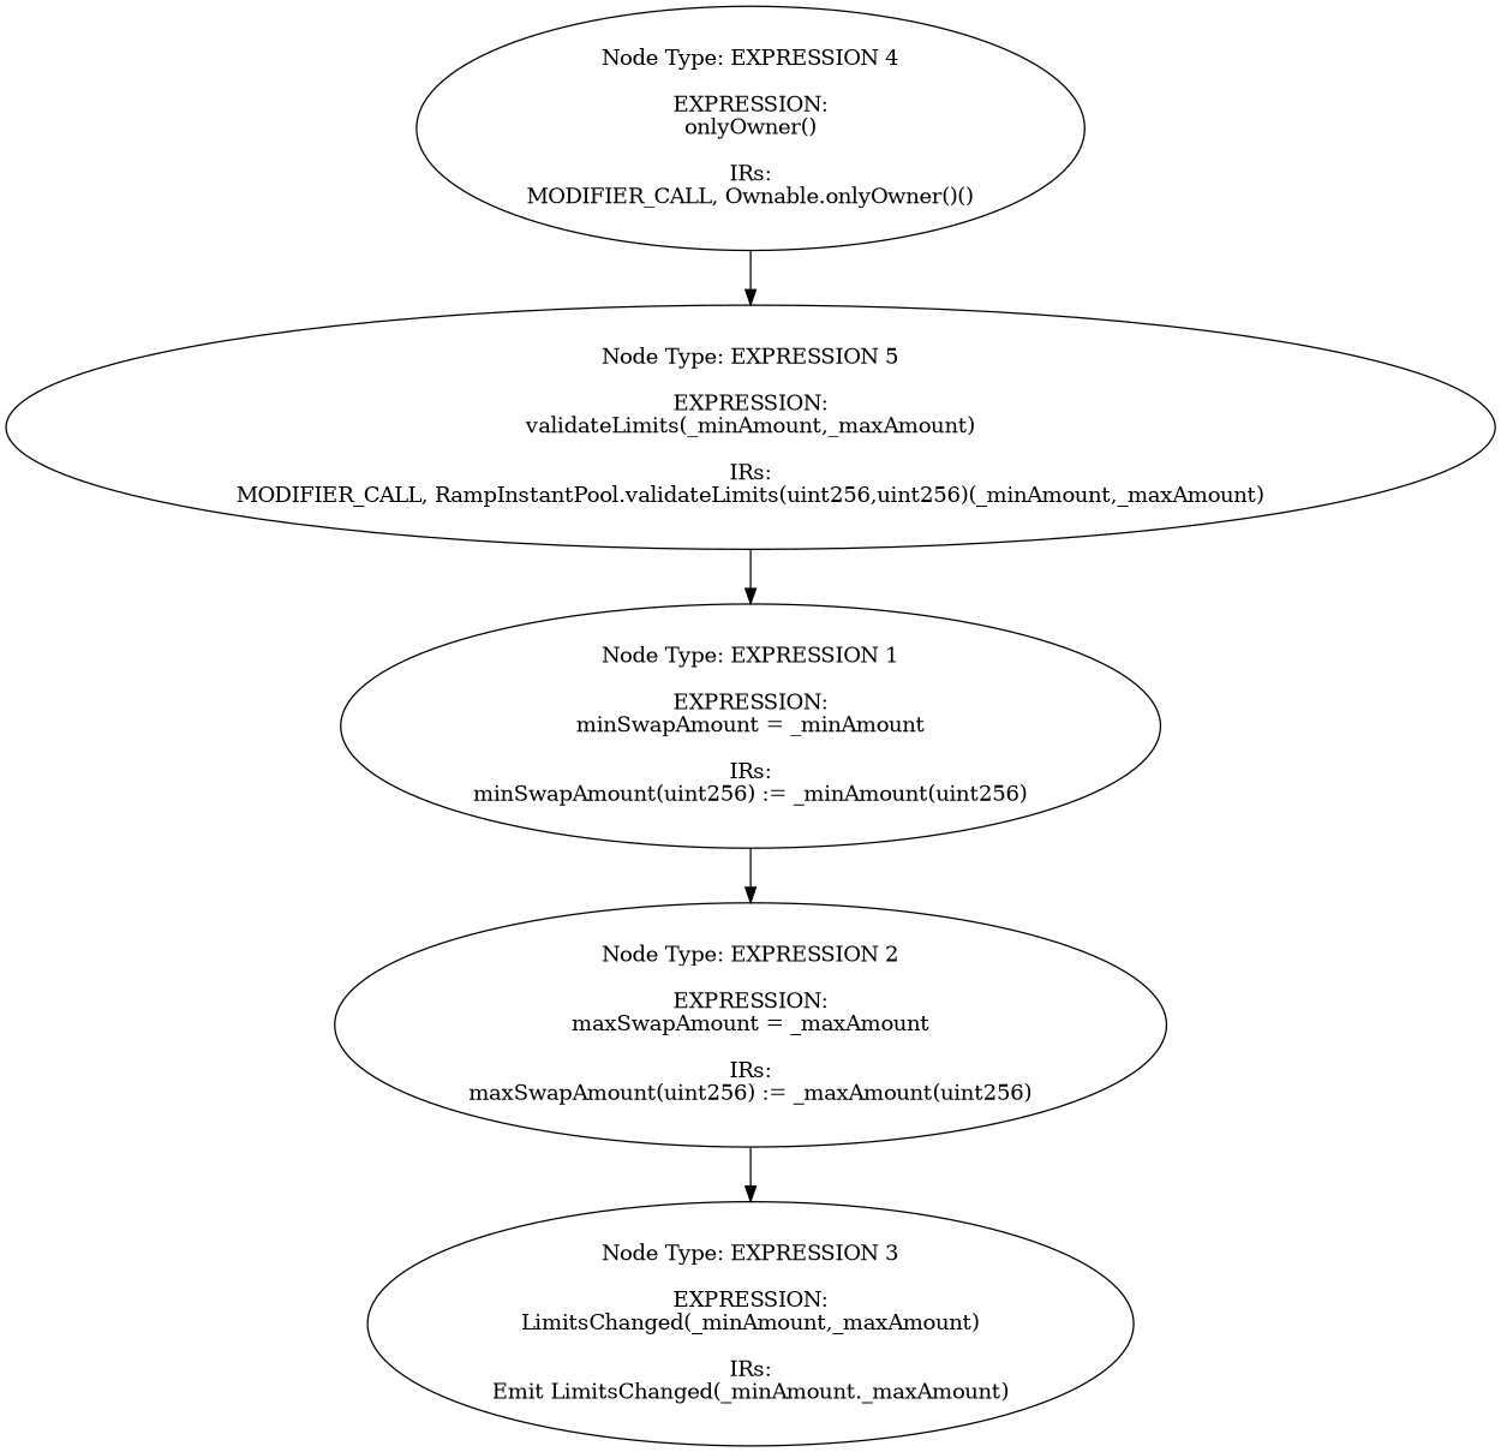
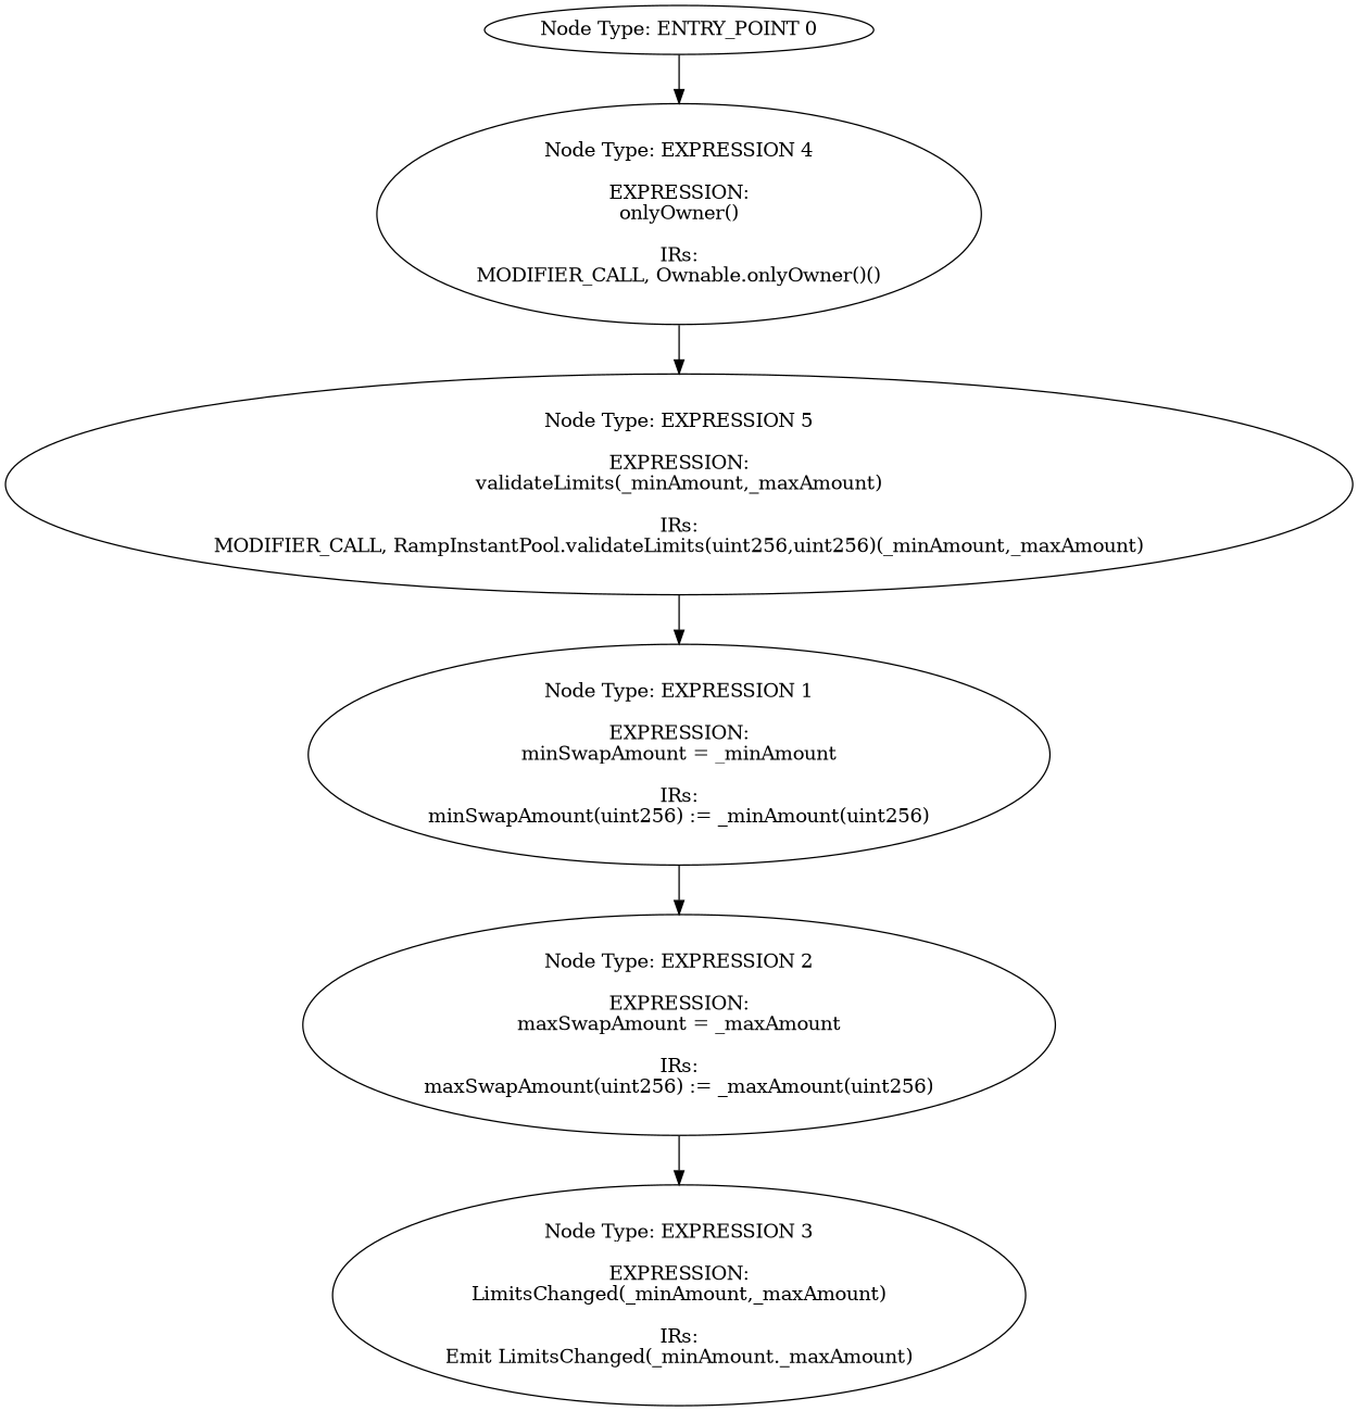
  digraph {
+   n1 [label="Node Type: ENTRY_POINT 0\n"]
    n2 [label="Node Type: EXPRESSION 4\n\nEXPRESSION:\nonlyOwner()\n\nIRs:\nMODIFIER_CALL, Ownable.onlyOwner()()"]
    n3 [label="Node Type: EXPRESSION 5\n\nEXPRESSION:\nvalidateLimits(_minAmount,_maxAmount)\n\nIRs:\nMODIFIER_CALL, RampInstantPool.validateLimits(uint256,uint256)(_minAmount,_maxAmount)"]
    n4 [label="Node Type: EXPRESSION 1\n\nEXPRESSION:\nminSwapAmount = _minAmount\n\nIRs:\nminSwapAmount(uint256) := _minAmount(uint256)"]
    n5 [label="Node Type: EXPRESSION 2\n\nEXPRESSION:\nmaxSwapAmount = _maxAmount\n\nIRs:\nmaxSwapAmount(uint256) := _maxAmount(uint256)"]
    n6 [label="Node Type: EXPRESSION 3\n\nEXPRESSION:\nLimitsChanged(_minAmount,_maxAmount)\n\nIRs:\nEmit LimitsChanged(_minAmount._maxAmount)"]
+   n1 -> n2
    n2 -> n3
    n3 -> n4
    n4 -> n5
    n5 -> n6
  }
